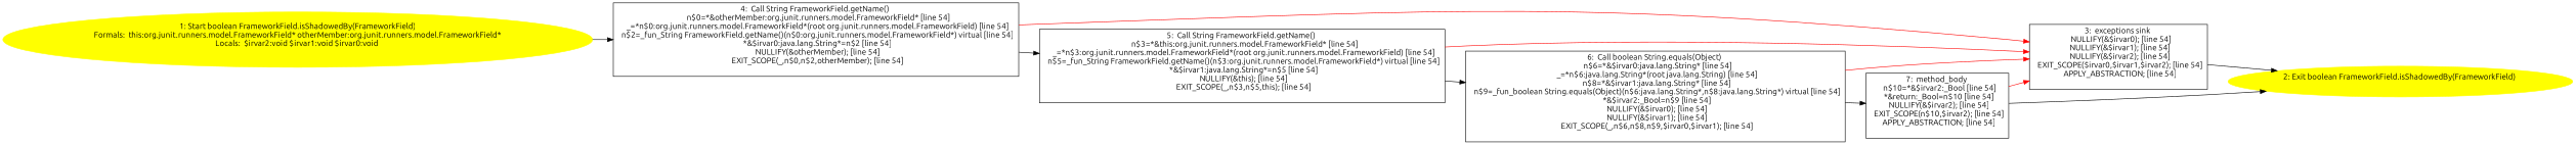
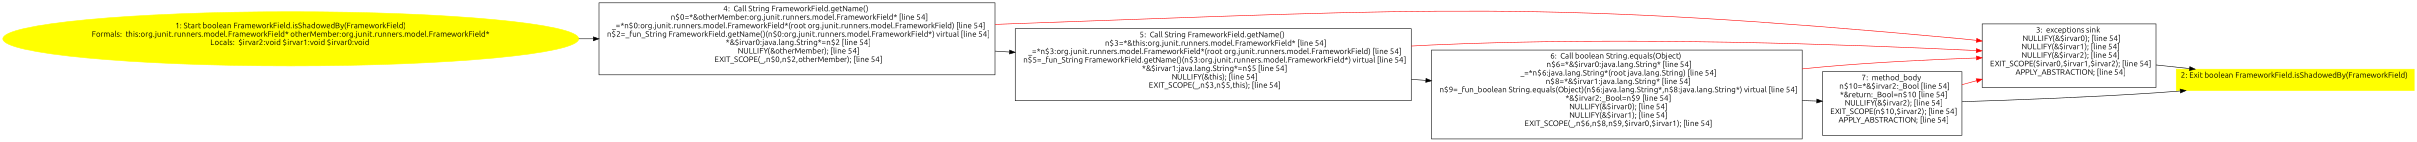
  digraph {
    rankdir=LR
    fontname=Ubuntu
    node [fontname=Ubuntu shape=box]
    edge [fontname=Ubuntu]
    n1 [color=yellow label="1: Start boolean FrameworkField.isShadowedBy(FrameworkField)\nFormals:  this:org.junit.runners.model.FrameworkField* otherMember:org.junit.runners.model.FrameworkField*\nLocals:  $irvar2:void $irvar1:void $irvar0:void \n  " style=filled shape=""]
    n2 [label="4:  Call String FrameworkField.getName() \n   n$0=*&otherMember:org.junit.runners.model.FrameworkField* [line 54]\n  _=*n$0:org.junit.runners.model.FrameworkField*(root org.junit.runners.model.FrameworkField) [line 54]\n  n$2=_fun_String FrameworkField.getName()(n$0:org.junit.runners.model.FrameworkField*) virtual [line 54]\n  *&$irvar0:java.lang.String*=n$2 [line 54]\n  NULLIFY(&otherMember); [line 54]\n  EXIT_SCOPE(_,n$0,n$2,otherMember); [line 54]\n "]
    n3 [label="3:  exceptions sink \n   NULLIFY(&$irvar0); [line 54]\n  NULLIFY(&$irvar1); [line 54]\n  NULLIFY(&$irvar2); [line 54]\n  EXIT_SCOPE($irvar0,$irvar1,$irvar2); [line 54]\n  APPLY_ABSTRACTION; [line 54]\n "]
    n4 [label="5:  Call String FrameworkField.getName() \n   n$3=*&this:org.junit.runners.model.FrameworkField* [line 54]\n  _=*n$3:org.junit.runners.model.FrameworkField*(root org.junit.runners.model.FrameworkField) [line 54]\n  n$5=_fun_String FrameworkField.getName()(n$3:org.junit.runners.model.FrameworkField*) virtual [line 54]\n  *&$irvar1:java.lang.String*=n$5 [line 54]\n  NULLIFY(&this); [line 54]\n  EXIT_SCOPE(_,n$3,n$5,this); [line 54]\n "]
-   n5 [color=yellow label="2: Exit boolean FrameworkField.isShadowedBy(FrameworkField) \n  " style=filled shape=""]
+   n5 [color=yellow label="2: Exit boolean FrameworkField.isShadowedBy(FrameworkField) \n  " style=filled]
    n6 [label="6:  Call boolean String.equals(Object) \n   n$6=*&$irvar0:java.lang.String* [line 54]\n  _=*n$6:java.lang.String*(root java.lang.String) [line 54]\n  n$8=*&$irvar1:java.lang.String* [line 54]\n  n$9=_fun_boolean String.equals(Object)(n$6:java.lang.String*,n$8:java.lang.String*) virtual [line 54]\n  *&$irvar2:_Bool=n$9 [line 54]\n  NULLIFY(&$irvar0); [line 54]\n  NULLIFY(&$irvar1); [line 54]\n  EXIT_SCOPE(_,n$6,n$8,n$9,$irvar0,$irvar1); [line 54]\n "]
    n7 [label="7:  method_body \n   n$10=*&$irvar2:_Bool [line 54]\n  *&return:_Bool=n$10 [line 54]\n  NULLIFY(&$irvar2); [line 54]\n  EXIT_SCOPE(n$10,$irvar2); [line 54]\n  APPLY_ABSTRACTION; [line 54]\n "]
    n1 -> n2
    n2 -> n3 [color=red]
    n2 -> n4
    n3 -> n5
    n4 -> n3 [color=red]
    n4 -> n6
    n6 -> n3 [color=red]
    n6 -> n7
    n7 -> n3 [color=red]
    n7 -> n5
  }
